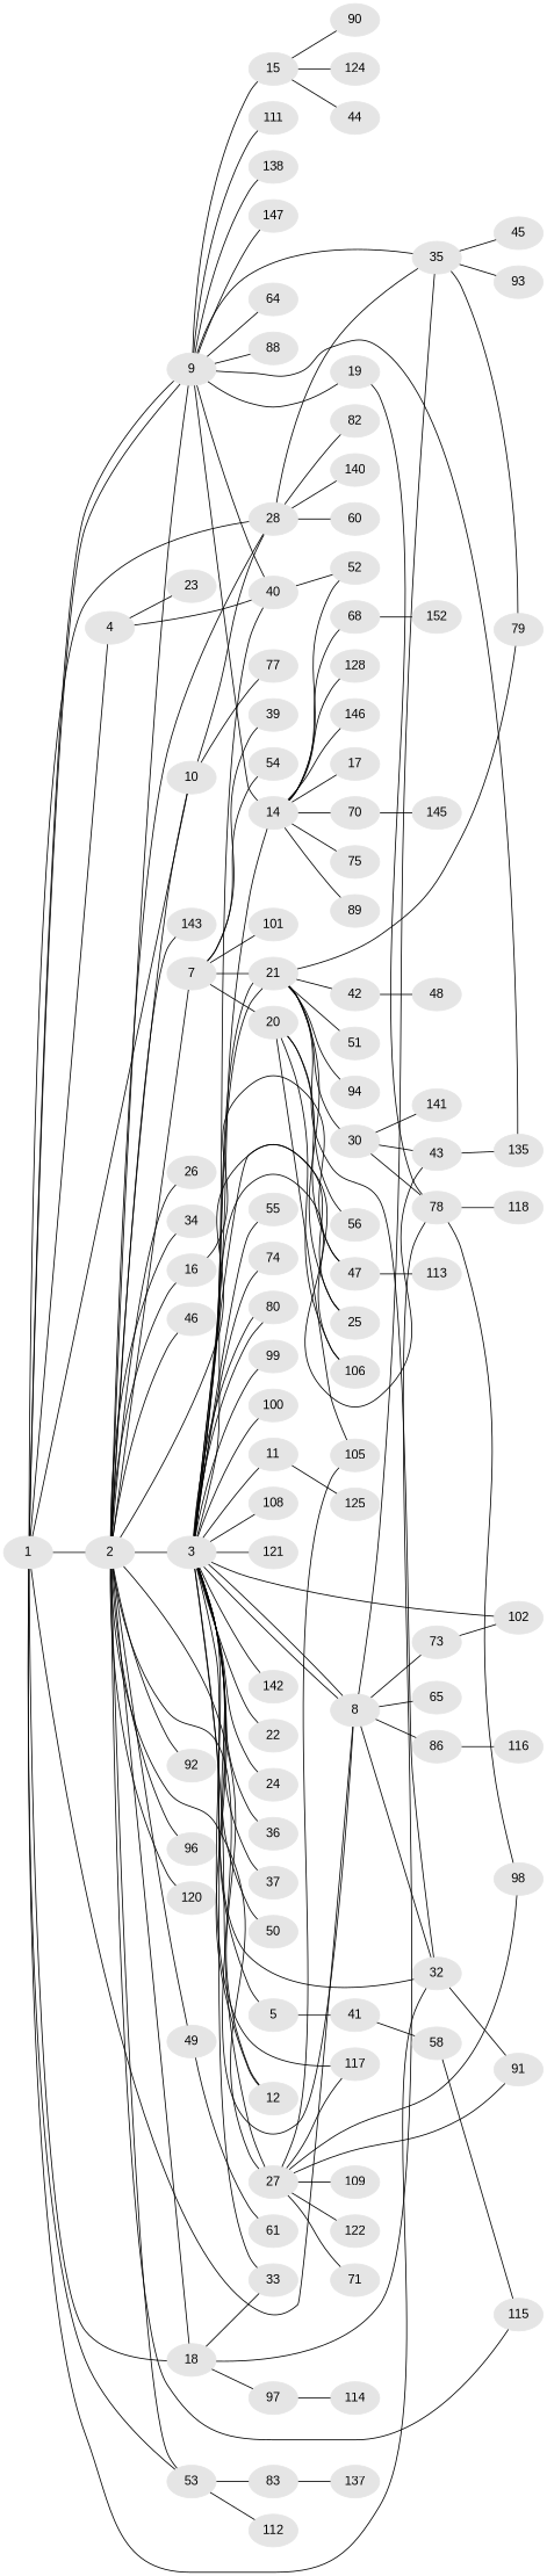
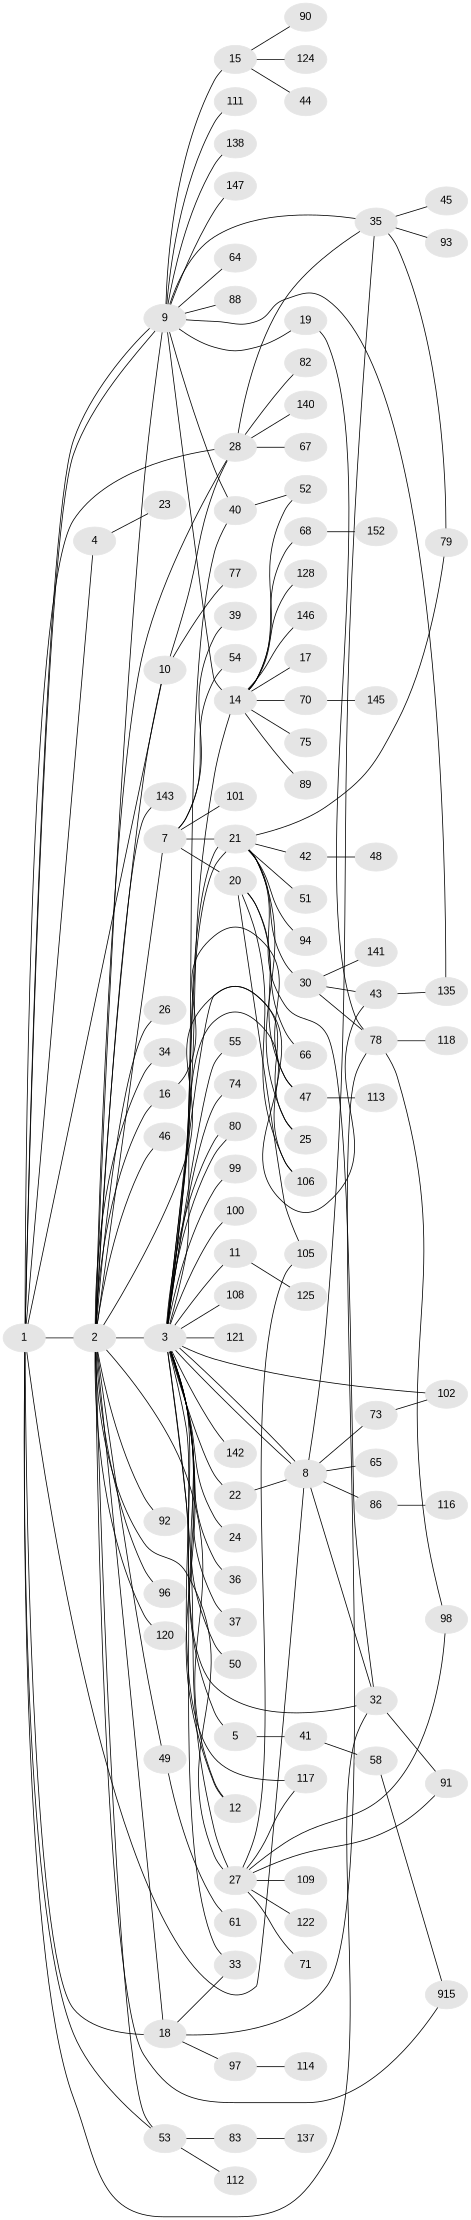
  graph {
    fontname="Liberation Sans"
    rankdir=LR
    node [color=gray90 fontname="Liberation Sans" style=filled]
    edge [fontname="Liberation Sans"]
    1 [super="+31"]
    2 [super="+6"]
    4 [super="+131"]
    8 [super="+63"]
    9 [super="+72"]
    10 [super="+126"]
    18 [super="+87"]
    28 [super="+29"]
    32
    53
    3 [super="+134"]
    7 [super="+84"]
    12
    16
    26
    27 [super="+59"]
    34
    46
    49 [super="+57"]
    92
    96
    106 [super="+107"]
-   115
+   115 [label=915]
    120 [super="+123"]
    143
    40 [super="+104"]
    23
    35 [super="+139"]
    65
    73
    86
    14 [super="+56"]
    15 [super="+38"]
    19 [super="+127"]
    64
    88
    111
    135
    138
    147
    77
    33
    78 [super="+130"]
    97
-   67 [label=60]
+   67
    82
    140
    91
    83
    112
    5 [super="+13"]
    11
    21 [super="+76"]
    22
    24
    25 [super="+110"]
    36
    37
    43 [super="+129"]
    50
    55
    74
    80
    99 [super="+136"]
    100
    102
    108
    117
    121
    142
    20
    39
    54
    101
    47 [super="+103"]
    105
    71
    98
    109
    122
    61
    41
    125
    17
    52 [super="+81"]
    68
    70
    75
    89 [super="+119"]
    128
    146
    30 [super="+60"]
    42 [super="+62"]
    51
    79
    94
    58 [super="+95"]
-   66 [label=56]
+   66
    45 [super="+69"]
    93
    116
    44
    90
    124
    n105 [label=152]
    145
    113
    118
    114
    141 [super="+144"]
    48
    137
    1 -- 2 [weight=2]
    1 -- 4
    1 -- 8
    1 -- 9
    1 -- 9
    1 -- 10
    1 -- 18
    1 -- 28
    1 -- 32
    1 -- 53
-   2 -- 8
+   22 -- 8
    2 -- 9
    2 -- 10
    2 -- 18
    2 -- 28
    2 -- 53
    2 -- 3 [weight=3]
    2 -- 7
    2 -- 12
    2 -- 16
    2 -- 26
    2 -- 27
    2 -- 34
    2 -- 46
    2 -- 49
    2 -- 92
    2 -- 96
    2 -- 106
    2 -- 115
    2 -- 120
    2 -- 143
-   4 -- 40
    4 -- 23
    8 -- 32
    8 -- 35
    8 -- 65
    8 -- 73
    8 -- 86
    9 -- 40
    9 -- 35
    9 -- 14
    9 -- 15
    9 -- 19
    9 -- 64
    9 -- 88
    9 -- 111
    9 -- 135
    9 -- 138
    9 -- 147
    10 -- 28
    10 -- 77
    18 -- 33
    18 -- 78
    18 -- 97
    28 -- 35
    28 -- 67
    28 -- 82
    28 -- 140
    32 -- 91
    53 -- 83
    53 -- 112
    3 -- 8
    3 -- 8
    3 -- 32
    3 -- 12
    3 -- 27
    3 -- 40
    3 -- 14
    3 -- 33
    3 -- 5
    3 -- 11
    3 -- 21
    3 -- 21
    3 -- 22
    3 -- 24
    3 -- 25
    3 -- 36
    3 -- 37
    3 -- 43
    3 -- 50
    3 -- 55
    3 -- 74
    3 -- 80
    3 -- 80
    3 -- 99
    3 -- 100
    3 -- 102
    3 -- 108
    3 -- 117
    3 -- 121
    3 -- 142
    7 -- 21
    7 -- 20
    7 -- 39
    7 -- 54
    7 -- 101
    16 -- 47
    27 -- 91
    27 -- 117
    27 -- 105
    27 -- 71
    27 -- 98
    27 -- 109
    27 -- 122
    49 -- 61
    40 -- 52
    35 -- 79
    35 -- 45
    35 -- 93
    73 -- 102
    86 -- 116
    14 -- 17
    14 -- 52
    14 -- 68
    14 -- 70
    14 -- 75
    14 -- 89
    14 -- 128
    14 -- 146
    15 -- 44
    15 -- 90
    15 -- 124
    19 -- 78
    78 -- 98
    78 -- 118
    97 -- 114
    83 -- 137
    5 -- 41
    11 -- 125
    21 -- 32
    21 -- 25
    21 -- 30
    21 -- 42
    21 -- 51
    21 -- 79
    21 -- 94
    43 -- 135
    20 -- 106
    20 -- 47
    20 -- 105
    20 -- 66
    47 -- 113
    41 -- 58
    68 -- n105
    70 -- 145
    30 -- 78
    30 -- 43
    30 -- 141
    42 -- 48
    58 -- 115
  }
